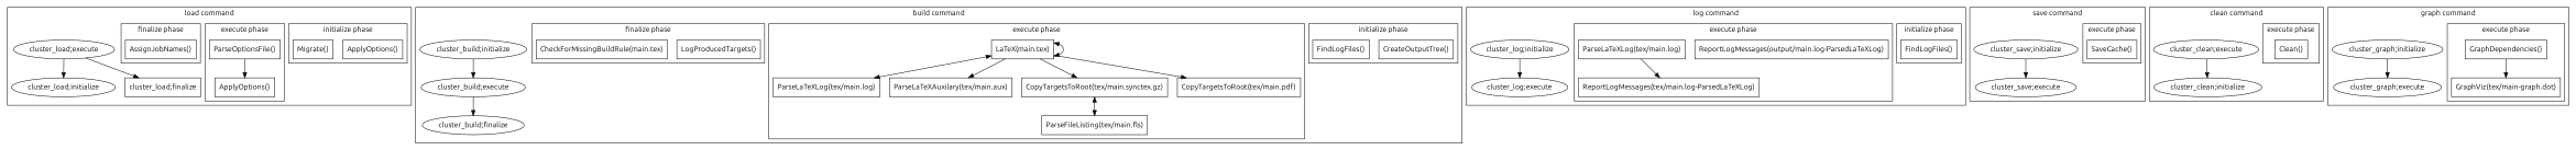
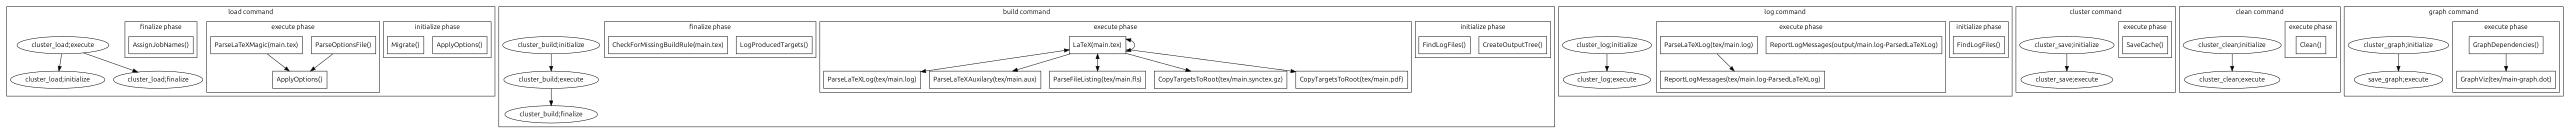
  digraph {
    fontname=Ubuntu
    node [fontname=Ubuntu shape=box]
    edge [fontname=Ubuntu]
    n1 [label="ApplyOptions()"]
    n2 [label="Migrate()"]
    n3 [label="ApplyOptions()"]
    n4 [label="ParseOptionsFile()"]
+   n5 [label="ParseLaTeXMagic(main.tex)"]
    n6 [label="AssignJobNames()"]
    "cluster_load;initialize" [shape=""]
    "cluster_load;execute" [shape=""]
-   "cluster_load;finalize"
+   "cluster_load;finalize" [shape=""]
    n10 [label="CreateOutputTree()"]
    n11 [label="FindLogFiles()"]
    n12 [label="LaTeX(main.tex)"]
    n13 [label="ParseLaTeXLog(tex/main.log)"]
    n14 [label="ParseLaTeXAuxilary(tex/main.aux)"]
    n15 [label="ParseFileListing(tex/main.fls)"]
    n16 [label="CopyTargetsToRoot(tex/main.synctex.gz)"]
    n17 [label="CopyTargetsToRoot(tex/main.pdf)"]
    n18 [label="LogProducedTargets()"]
    n19 [label="CheckForMissingBuildRule(main.tex)"]
    "cluster_build;initialize" [shape=""]
    "cluster_build;execute" [shape=""]
    "cluster_build;finalize" [shape=""]
    n23 [label="FindLogFiles()"]
    n24 [label="ReportLogMessages(output/main.log-ParsedLaTeXLog)"]
    n25 [label="ReportLogMessages(tex/main.log-ParsedLaTeXLog)"]
    n26 [label="ParseLaTeXLog(tex/main.log)"]
    "cluster_log;initialize" [shape=""]
    "cluster_log;execute" [shape=""]
    n29 [label="SaveCache()"]
    "cluster_save;initialize" [shape=""]
    "cluster_save;execute" [shape=""]
    n32 [label="Clean()"]
    "cluster_clean;initialize" [shape=""]
    "cluster_clean;execute" [shape=""]
    n35 [label="GraphDependencies()"]
    n36 [label="GraphViz(tex/main-graph.dot)"]
    "cluster_graph;initialize" [shape=""]
-   "cluster_graph;execute" [shape=""]
+   "cluster_graph;execute" [label="save_graph;execute" shape=""]
    subgraph cluster_1 {
      label="load command"
      "cluster_load;initialize"
      "cluster_load;execute"
      "cluster_load;finalize"
      subgraph cluster_2 {
        label="initialize phase"
        n1
        n2
      }
      subgraph cluster_3 {
        label="execute phase"
        n3
        n4
+       n5
      }
      subgraph cluster_4 {
        label="finalize phase"
        n6
      }
    }
    subgraph cluster_5 {
      label="build command"
      "cluster_build;initialize"
      "cluster_build;execute"
      "cluster_build;finalize"
      subgraph cluster_6 {
        label="initialize phase"
        n10
        n11
      }
      subgraph cluster_7 {
        label="execute phase"
        n12
        n13
        n14
        n15
        n16
        n17
      }
      subgraph cluster_8 {
        label="finalize phase"
        n18
        n19
      }
    }
    subgraph cluster_9 {
      label="log command"
      "cluster_log;initialize"
      "cluster_log;execute"
      subgraph cluster_10 {
        label="initialize phase"
        n23
      }
      subgraph cluster_11 {
        label="execute phase"
        n24
        n25
        n26
      }
    }
    subgraph cluster_12 {
-     label="save command"
+     label="cluster command"
      "cluster_save;initialize"
      "cluster_save;execute"
      subgraph cluster_13 {
        label="execute phase"
        n29
      }
    }
    subgraph cluster_14 {
      label="clean command"
      "cluster_clean;initialize"
      "cluster_clean;execute"
      subgraph cluster_15 {
        label="execute phase"
        n32
      }
    }
    subgraph cluster_16 {
      label="graph command"
      "cluster_graph;initialize"
      "cluster_graph;execute"
      subgraph cluster_17 {
        label="execute phase"
        n35
        n36
      }
    }
    n4 -> n3
+   n5 -> n3
    "cluster_load;execute" -> "cluster_load;initialize"
    "cluster_load;execute" -> "cluster_load;finalize"
    n12 -> n12 [dir=both]
    n12 -> n13 [dir=both]
    n12 -> n14
-   n16 -> n15 [dir=both]
+   n12 -> n15 [dir=both]
    n12 -> n16
    n12 -> n17
    "cluster_build;initialize" -> "cluster_build;execute"
    "cluster_build;execute" -> "cluster_build;finalize"
    n26 -> n25
    "cluster_log;initialize" -> "cluster_log;execute"
    "cluster_save;initialize" -> "cluster_save;execute"
-   "cluster_clean;execute" -> "cluster_clean;initialize"
+   "cluster_clean;initialize" -> "cluster_clean;execute"
    n35 -> n36
    "cluster_graph;initialize" -> "cluster_graph;execute"
  }
